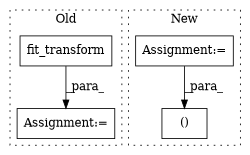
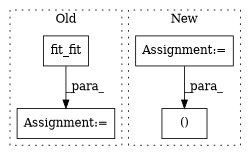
  digraph {
    node [a=7 shape=box]
-   n1 [a=32 l="14,1" label=fit_transform s="1303,1320"]
+   n1 [a=32 l="14,1" label=fit_fit s="1303,1320"]
    n2 [l=1 label="Assignment:=" s=1265]
    n3 [a=106 l=61 label="()" s=1556]
    n4 [l=6 label="Assignment:=" s=745]
    subgraph cluster_1 {
      label=Old
      style=dotted
      n1
      n2
    }
    subgraph cluster_2 {
      label=New
      style=dotted
      n3
      n4
    }
    n1 -> n2 [label=_para_]
    n4 -> n3 [label=_para_]
  }
